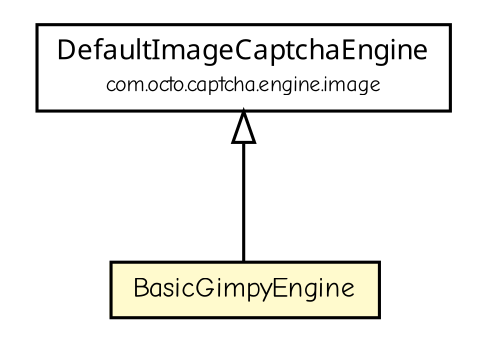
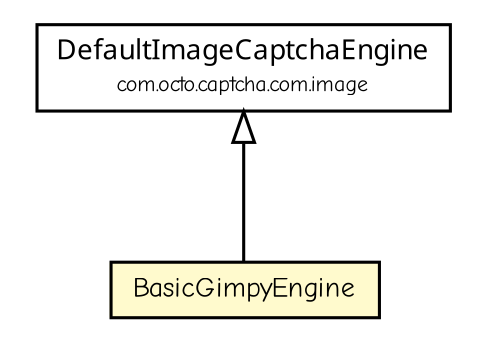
  digraph {
    fontname="Comic Neue"
    node [fontcolor=black fontname="Comic Neue" fontsize=9.0 shape=plaintext]
-   n1 [label=<<table border="0" cellborder="1" cellspacing="0" cellpadding="2" port="p" href="../DefaultImageCaptchaEngine.html"> 		<tr><td><table border="0" cellspacing="0" cellpadding="1"> 			<tr><td><font face="ariali"> DefaultImageCaptchaEngine </font></td></tr> 			<tr><td><font point-size="7.0"> com.octo.captcha.engine.image </font></td></tr> 		</table></td></tr> 		</table>>]
+   n1 [label=<<table border="0" cellborder="1" cellspacing="0" cellpadding="2" port="p" href="../DefaultImageCaptchaEngine.html"> 		<tr><td><table border="0" cellspacing="0" cellpadding="1"> 			<tr><td><font face="ariali"> DefaultImageCaptchaEngine </font></td></tr> 			<tr><td><font point-size="7.0"> com.octo.captcha.com.image </font></td></tr> 		</table></td></tr> 		</table>>]
    n2 [label=<<table border="0" cellborder="1" cellspacing="0" cellpadding="2" port="p" bgcolor="lemonChiffon" href="./BasicGimpyEngine.html"> 		<tr><td><table border="0" cellspacing="0" cellpadding="1"> 			<tr><td> BasicGimpyEngine </td></tr> 		</table></td></tr> 		</table>>]
    n1 -> n2 [arrowtail=empty dir=back fontname="Comic Neue" fontsize=10 headport=p labelfontname=arial labelfontsize=10 tailport=p]
  }
